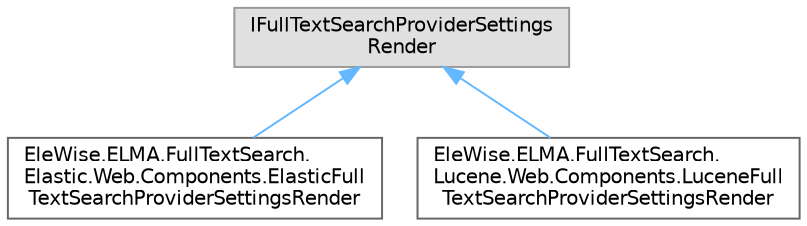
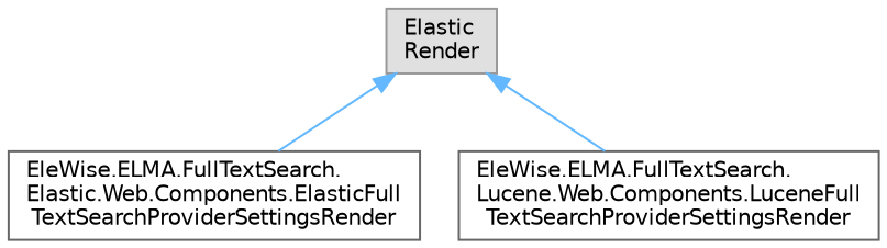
  digraph {
    rankdir=TB
    node [color=grey40 fillcolor=white fontname=Helvetica fontsize=10 shape=box style=filled]
    edge [color=steelblue1 dir=back fontname=Helvetica fontsize=10 labelfontname=Helvetica labelfontsize=10 style=solid]
-   n1 [color=grey60 fillcolor="#E0E0E0" height=0.2 label="IFullTextSearchProviderSettings\lRender" width=0.4]
+   n1 [color=grey60 fillcolor="#E0E0E0" height=0.2 label="Elastic\lRender" width=0.4]
    n2 [height=0.2 label="EleWise.ELMA.FullTextSearch.\lElastic.Web.Components.ElasticFull\lTextSearchProviderSettingsRender" width=0.4]
    n3 [height=0.2 label="EleWise.ELMA.FullTextSearch.\lLucene.Web.Components.LuceneFull\lTextSearchProviderSettingsRender" width=0.4]
    n1 -> n2
    n1 -> n3
  }
